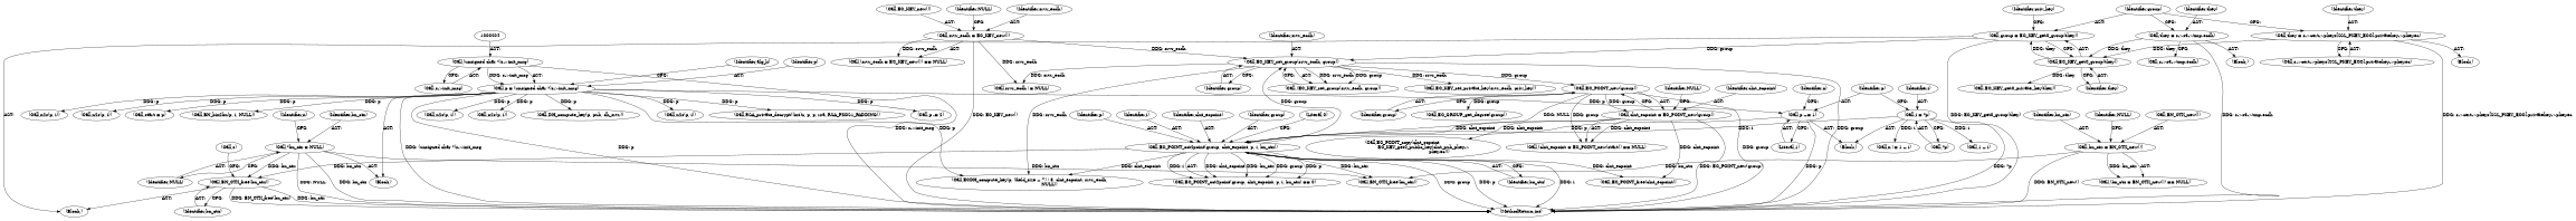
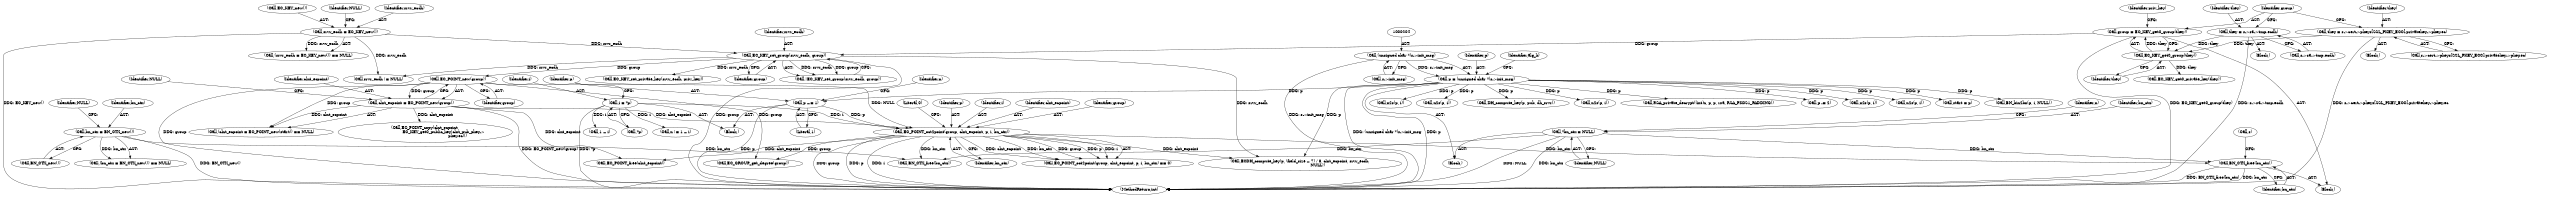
  digraph {
    n1 [label="(Call,BN_CTX_free(bn_ctx))"]
    n2 [label="(Identifier,bn_ctx)"]
    n3 [label="(Block,)"]
    n4 [label="(MethodReturn,int)"]
    n5 [label="(Call,*bn_ctx = NULL)"]
    n6 [label="(Block,)"]
    n7 [label="(Identifier,NULL)"]
    n8 [label="(Call,BN_CTX_free(bn_ctx))"]
    n9 [label="(Call,EC_POINT_oct2point(group, clnt_ecpoint, p, i, bn_ctx))"]
    n10 [label="(Identifier,bn_ctx)"]
    n11 [label="(Call,EC_GROUP_get_degree(group))"]
    n12 [label="(Call,ECDH_compute_key(p, (field_size + 7) / 8, clnt_ecpoint, srvr_ecdh,\n                             NULL))"]
    n13 [label="(Call,EC_POINT_free(clnt_ecpoint))"]
    n14 [label="(Call,EC_POINT_oct2point(group, clnt_ecpoint, p, i, bn_ctx) == 0)"]
    n15 [label="(Call,EC_POINT_new(group))"]
    n16 [label="(Call,clnt_ecpoint = EC_POINT_new(group))"]
    n17 [label="(Call,(clnt_ecpoint = EC_POINT_new(start)) == NULL)"]
    n18 [label="(Identifier,group)"]
    n19 [label="(Call,EC_POINT_copy(clnt_ecpoint,\n                              EC_KEY_get0_public_key(clnt_pub_pkey->\n                                                     pkey.ec)))"]
    n20 [label="(Call,EC_KEY_set_group(srvr_ecdh, group))"]
    n21 [label="(Identifier,group)"]
    n22 [label="(Call,!EC_KEY_set_group(srvr_ecdh, group))"]
    n23 [label="(Call,srvr_ecdh != NULL)"]
    n24 [label="(Call,EC_KEY_set_private_key(srvr_ecdh, priv_key))"]
    n25 [label="(Call,srvr_ecdh = EC_KEY_new())"]
    n26 [label="(Call,(srvr_ecdh = EC_KEY_new()) == NULL)"]
    n27 [label="(Call,EC_KEY_new())"]
    n28 [label="(Call,group = EC_KEY_get0_group(tkey))"]
    n29 [label="(Call,EC_KEY_get0_group(tkey))"]
    n30 [label="(Identifier,tkey)"]
    n31 [label="(Call,EC_KEY_get0_private_key(tkey))"]
    n32 [label="(Call,tkey = s->s3->tmp.ecdh)"]
    n33 [label="(Block,)"]
    n34 [label="(Call,s->s3->tmp.ecdh)"]
    n35 [label="(Call,tkey = s->cert->pkeys[SSL_PKEY_ECC].privatekey->pkey.ec)"]
    n36 [label="(Block,)"]
    n37 [label="(Call,s->cert->pkeys[SSL_PKEY_ECC].privatekey->pkey.ec)"]
    n38 [label="(Call,p += 1)"]
    n39 [label="(Literal,1)"]
    n40 [label="(Block,)"]
    n41 [label="(Call,p = (unsigned char *)s->init_msg)"]
    n42 [label="(Call,n2s(p, i))"]
    n43 [label="(Call,n2s(p, i))"]
    n44 [label="(Call,DH_compute_key(p, pub, dh_srvr))"]
    n45 [label="(Call,n2s(p, i))"]
    n46 [label="(Call,RSA_private_decrypt((int)n, p, p, rsa, RSA_PKCS1_PADDING))"]
    n47 [label="(Call,p -= 2)"]
    n48 [label="(Call,n2s(p, i))"]
    n49 [label="(Call,n2s(p, i))"]
    n50 [label="(Call,start = p)"]
    n51 [label="(Call,BN_bin2bn(p, i, NULL))"]
    n52 [label="(Call,(unsigned char *)s->init_msg)"]
    n53 [label="(Call,s->init_msg)"]
    n54 [label="(Call,i = *p)"]
    n55 [label="(Call,1 + i)"]
    n56 [label="(Call,*p)"]
    n57 [label="(Call,n != 1 + i)"]
    n58 [label="(Call,bn_ctx = BN_CTX_new())"]
    n59 [label="(Call,BN_CTX_new())"]
    n60 [label="(Call,(bn_ctx = BN_CTX_new()) == NULL)"]
    n61 [label="(Identifier,clnt_ecpoint)"]
    n62 [label="(Literal,0)"]
    n63 [label="(Identifier,srvr_ecdh)"]
    n64 [label="(Identifier,NULL)"]
    n65 [label="(Identifier,alg_k)"]
    n66 [label="(Identifier,p)"]
    n67 [label="(Identifier,i)"]
    n68 [label="(Identifier,tkey)"]
    n69 [label="(Identifier,group)"]
    n70 [label="(Identifier,bn_ctx)"]
    n71 [label="(Identifier,tkey)"]
    n72 [label="(Identifier,n)"]
    n73 [label="(Identifier,i)"]
    n74 [label="(Identifier,clnt_ecpoint)"]
    n75 [label="(Identifier,p)"]
    n76 [label="(Identifier,group)"]
    n77 [label="(Identifier,NULL)"]
    n78 [label="(Identifier,n)"]
    n79 [label="(Identifier,bn_ctx)"]
    n80 [label="(Identifier,p)"]
    n81 [label="(Identifier,NULL)"]
    n82 [label="(Call,s)"]
    n83 [label="(Identifier,priv_key)"]
    n84 [label="(Identifier,srvr_ecdh)"]
    1000204
    n1 -> n2 [label="CFG: "]
    n1 -> n3 [label="AST: "]
    n1 -> n4 [label="DDG: BN_CTX_free(bn_ctx)"]
    n1 -> n4 [label="DDG: bn_ctx"]
    n2 -> n1 [label="AST: "]
    n5 -> n1 [label="DDG: bn_ctx"]
    n5 -> n4 [label="DDG: bn_ctx"]
    n5 -> n4 [label="DDG: NULL"]
    n5 -> n6 [label="AST: "]
    n5 -> n7 [label="CFG: "]
    n5 -> n8 [label="DDG: bn_ctx"]
    n7 -> n5 [label="AST: "]
    n9 -> n1 [label="DDG: bn_ctx"]
    n9 -> n4 [label="DDG: group"]
    n9 -> n4 [label="DDG: p"]
    n9 -> n4 [label="DDG: i"]
    n9 -> n8 [label="DDG: bn_ctx"]
    n9 -> n10 [label="CFG: "]
-   n9 -> n20 [label="DDG: group"]
+   n9 -> n11 [label="DDG: group"]
    n9 -> n12 [label="DDG: clnt_ecpoint"]
    n9 -> n13 [label="DDG: clnt_ecpoint"]
    n9 -> n14 [label="AST: "]
    n9 -> n14 [label="DDG: clnt_ecpoint"]
    n9 -> n14 [label="DDG: bn_ctx"]
    n9 -> n14 [label="DDG: group"]
    n9 -> n14 [label="DDG: p"]
    n9 -> n14 [label="DDG: i"]
    n10 -> n9 [label="AST: "]
    n15 -> n4 [label="DDG: group"]
    n15 -> n9 [label="DDG: NULL"]
    n15 -> n11 [label="DDG: group"]
    n15 -> n16 [label="AST: "]
    n15 -> n16 [label="DDG: group"]
    n15 -> n17 [label="DDG: group"]
    n15 -> n18 [label="CFG: "]
    n16 -> n4 [label="DDG: EC_POINT_new(group)"]
    n16 -> n9 [label="DDG: clnt_ecpoint"]
    n16 -> n13 [label="DDG: clnt_ecpoint"]
    n16 -> n15 [label="CFG: "]
    n16 -> n17 [label="AST: "]
    n16 -> n17 [label="DDG: clnt_ecpoint"]
    n16 -> n19 [label="DDG: clnt_ecpoint"]
    n18 -> n15 [label="AST: "]
    n20 -> n4 [label="DDG: group"]
    n20 -> n12 [label="DDG: srvr_ecdh"]
    n20 -> n15 [label="DDG: group"]
    n20 -> n21 [label="CFG: "]
    n20 -> n22 [label="AST: "]
    n20 -> n22 [label="DDG: srvr_ecdh"]
    n20 -> n22 [label="DDG: group"]
    n20 -> n23 [label="DDG: srvr_ecdh"]
    n20 -> n24 [label="DDG: srvr_ecdh"]
    n21 -> n20 [label="AST: "]
    n22 -> n20 [label="CFG: "]
    n25 -> n4 [label="DDG: EC_KEY_new()"]
    n25 -> n20 [label="DDG: srvr_ecdh"]
    n25 -> n23 [label="DDG: srvr_ecdh"]
    n25 -> n26 [label="AST: "]
    n25 -> n26 [label="DDG: srvr_ecdh"]
    n27 -> n25 [label="AST: "]
    n28 -> n3 [label="AST: "]
    n28 -> n4 [label="DDG: EC_KEY_get0_group(tkey)"]
    n28 -> n20 [label="DDG: group"]
    n28 -> n29 [label="CFG: "]
    n29 -> n28 [label="AST: "]
    n29 -> n28 [label="DDG: tkey"]
    n29 -> n30 [label="CFG: "]
    n29 -> n31 [label="DDG: tkey"]
    n30 -> n29 [label="AST: "]
    n32 -> n4 [label="DDG: s->s3->tmp.ecdh"]
    n32 -> n29 [label="DDG: tkey"]
    n32 -> n33 [label="AST: "]
    n32 -> n34 [label="CFG: "]
+   n34 -> n32 [label="AST: "]
    n35 -> n4 [label="DDG: s->cert->pkeys[SSL_PKEY_ECC].privatekey->pkey.ec"]
    n35 -> n29 [label="DDG: tkey"]
    n35 -> n36 [label="AST: "]
    n35 -> n37 [label="CFG: "]
    n37 -> n35 [label="AST: "]
    n38 -> n4 [label="DDG: p"]
    n38 -> n9 [label="DDG: p"]
    n38 -> n39 [label="CFG: "]
    n38 -> n40 [label="AST: "]
    n39 -> n38 [label="AST: "]
    n41 -> n4 [label="DDG: (unsigned char *)s->init_msg"]
    n41 -> n4 [label="DDG: p"]
    n41 -> n6 [label="AST: "]
    n41 -> n12 [label="DDG: p"]
    n41 -> n38 [label="DDG: p"]
    n41 -> n42 [label="DDG: p"]
    n41 -> n43 [label="DDG: p"]
    n41 -> n44 [label="DDG: p"]
    n41 -> n45 [label="DDG: p"]
    n41 -> n46 [label="DDG: p"]
    n41 -> n47 [label="DDG: p"]
    n41 -> n48 [label="DDG: p"]
    n41 -> n49 [label="DDG: p"]
    n41 -> n50 [label="DDG: p"]
    n41 -> n51 [label="DDG: p"]
    n52 -> n4 [label="DDG: s->init_msg"]
    n52 -> n41 [label="AST: "]
    n52 -> n41 [label="DDG: s->init_msg"]
    n52 -> n53 [label="CFG: "]
    n53 -> n52 [label="AST: "]
    n54 -> n4 [label="DDG: *p"]
    n54 -> n9 [label="DDG: i"]
    n54 -> n40 [label="AST: "]
    n54 -> n55 [label="DDG: i"]
    n54 -> n56 [label="CFG: "]
    n54 -> n57 [label="DDG: i"]
    n56 -> n54 [label="AST: "]
    n58 -> n4 [label="DDG: BN_CTX_new()"]
    n58 -> n8 [label="DDG: bn_ctx"]
+   n58 -> n59 [label="CFG: "]
    n58 -> n60 [label="AST: "]
    n58 -> n60 [label="DDG: bn_ctx"]
    n59 -> n58 [label="AST: "]
    n61 -> n16 [label="AST: "]
    n62 -> n9 [label="CFG: "]
    n63 -> n20 [label="AST: "]
    n64 -> n16 [label="CFG: "]
    n65 -> n41 [label="CFG: "]
    n66 -> n9 [label="AST: "]
    n67 -> n54 [label="AST: "]
    n68 -> n32 [label="AST: "]
    n69 -> n28 [label="AST: "]
    n69 -> n32 [label="CFG: "]
    n69 -> n35 [label="CFG: "]
    n70 -> n58 [label="AST: "]
    n71 -> n35 [label="AST: "]
    n72 -> n38 [label="CFG: "]
    n73 -> n9 [label="AST: "]
    n74 -> n9 [label="AST: "]
    n75 -> n38 [label="AST: "]
    n75 -> n54 [label="CFG: "]
    n76 -> n9 [label="AST: "]
    n77 -> n25 [label="CFG: "]
    n78 -> n5 [label="CFG: "]
    n79 -> n5 [label="AST: "]
    n80 -> n41 [label="AST: "]
    n81 -> n58 [label="CFG: "]
    n82 -> n1 [label="CFG: "]
    n83 -> n28 [label="CFG: "]
    n84 -> n25 [label="AST: "]
    1000204 -> n52 [label="AST: "]
  }
